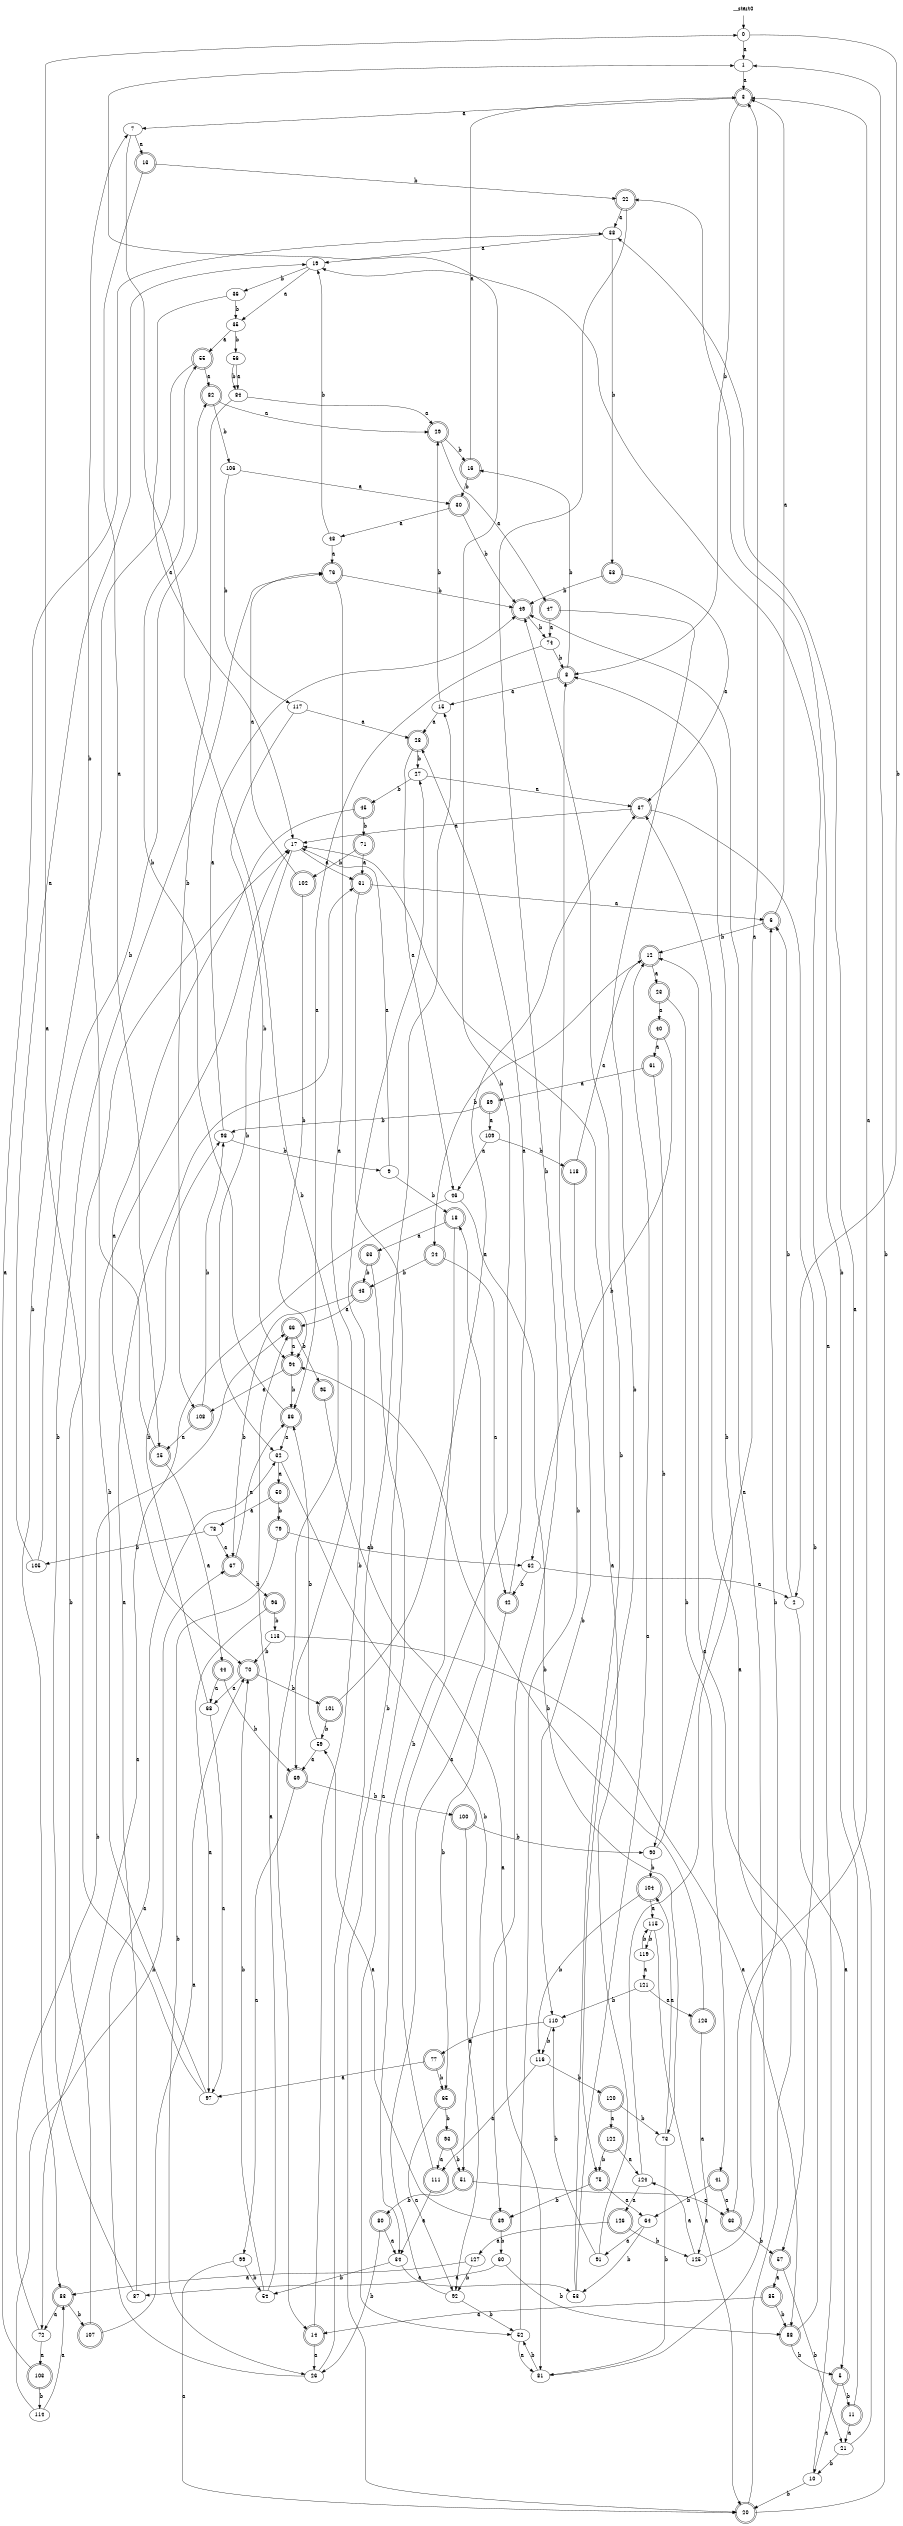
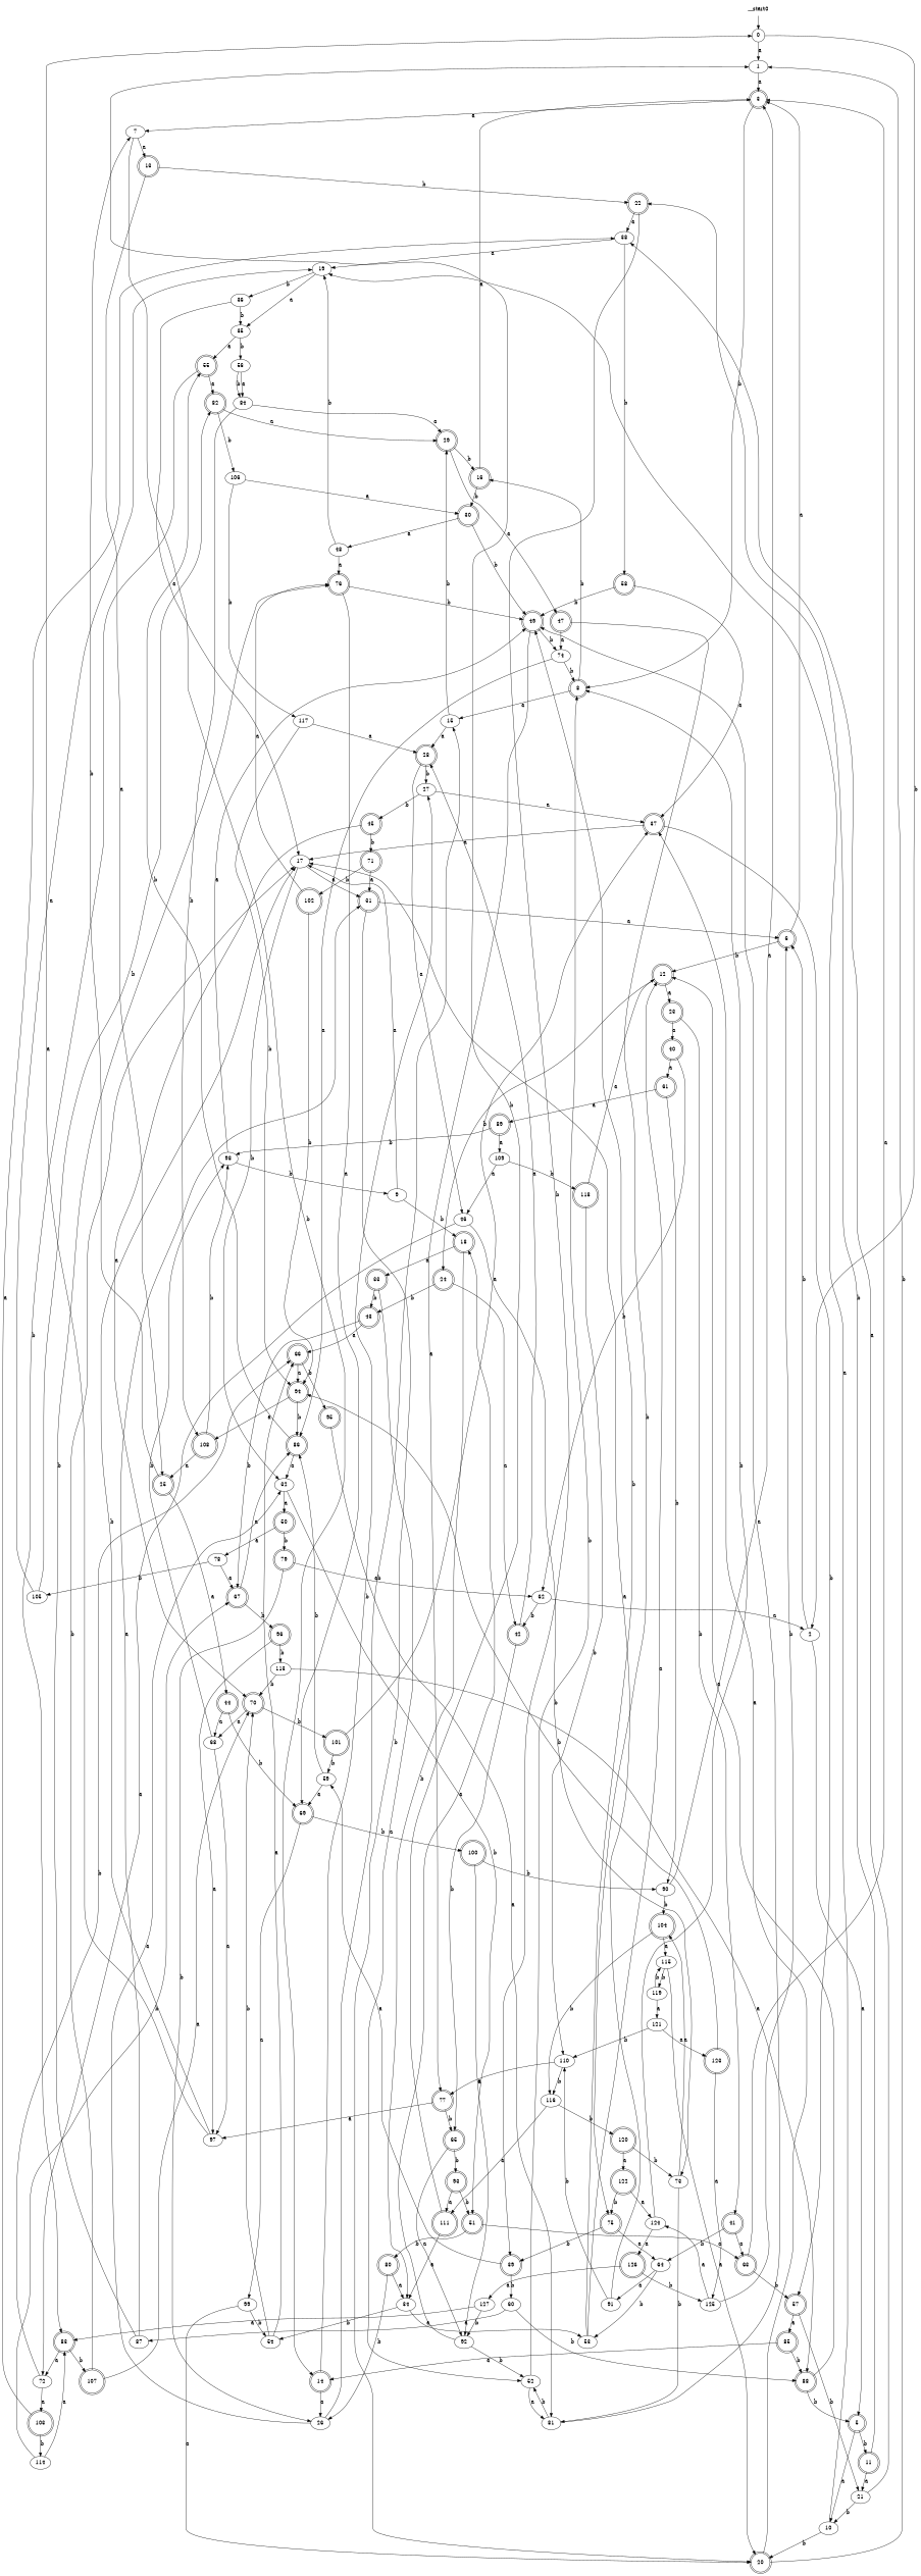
  digraph {
    node [shape=doublecircle]
    __start0 [shape=none]
    0 [shape=circle]
    1 [shape=""]
    2 [shape=""]
    3
    5
    6
    7 [shape=""]
    8
    10 [shape=""]
    11
    12
    13
    14
    15 [shape=""]
    16
    9 [shape=""]
    17 [shape=""]
    18
    19 [shape=""]
    20
    21 [shape=""]
    22
    23
    24
    25
    26 [shape=""]
    27 [shape=""]
    28
    29
    30
    31
    32 [shape=""]
    33
    34 [shape=""]
    35 [shape=""]
    36 [shape=""]
    37
    38 [shape=""]
    39
    40
    41
    42
    43
    44
    45
    46 [shape=""]
    47
    48 [shape=""]
    49
    50
    51
    52 [shape=""]
    53 [shape=""]
    54 [shape=""]
    55
    56 [shape=""]
    57
    58
    59 [shape=""]
    60 [shape=""]
    61
    62 [shape=""]
    63
    64 [shape=""]
    65
    66
    67
    68 [shape=""]
    69
    70
    71
    72 [shape=""]
    73 [shape=""]
    74 [shape=""]
    75
    76
    77
    78 [shape=""]
    79
    80
    81 [shape=""]
    82
    83
    84 [shape=""]
    85
    86
    87 [shape=""]
    88
    89
    90 [shape=""]
    91 [shape=""]
    92 [shape=""]
    93
    94
    95
    96
    97 [shape=""]
    98 [shape=""]
    99 [shape=""]
    100
    101
    102
    103
    104
    105 [shape=""]
    106 [shape=""]
    107
    108
    109 [shape=""]
    110 [shape=""]
    111
    113 [shape=""]
    114 [shape=""]
    115 [shape=""]
    116 [shape=""]
    117 [shape=""]
    118
    119 [shape=""]
    120
    121 [shape=""]
    122
    123
    124 [shape=""]
    125 [shape=""]
    126
    127 [shape=""]
    __start0 -> 0
    0 -> 1 [label=a]
    0 -> 2 [label=b]
    1 -> 3 [label=a]
    2 -> 5 [label=a]
    2 -> 6 [label=b]
    3 -> 7 [label=a]
    3 -> 8 [label=b]
    5 -> 10 [label=a]
    5 -> 11 [label=b]
    6 -> 3 [label=a]
    6 -> 12 [label=b]
    7 -> 13 [label=a]
    7 -> 14 [label=b]
    8 -> 15 [label=a]
    8 -> 16 [label=b]
    10 -> 19 [label=a]
    10 -> 20 [label=b]
    11 -> 21 [label=a]
    11 -> 22 [label=b]
    12 -> 23 [label=a]
    12 -> 24 [label=b]
    13 -> 22 [label=b]
    13 -> 25 [label=a]
    14 -> 26 [label=a]
    14 -> 27 [label=b]
    15 -> 28 [label=a]
    15 -> 29 [label=b]
    16 -> 3 [label=a]
    16 -> 30 [label=b]
    9 -> 17 [label=a]
    9 -> 18 [label=b]
    17 -> 31 [label=a]
    17 -> 32 [label=b]
    18 -> 33 [label=a]
    18 -> 34 [label=b]
    19 -> 35 [label=a]
    19 -> 36 [label=b]
    20 -> 1 [label=b]
    20 -> 37 [label=a]
    21 -> 10 [label=b]
    21 -> 38 [label=a]
    22 -> 38 [label=a]
    22 -> 39 [label=b]
    23 -> 40 [label=a]
    23 -> 41 [label=b]
    24 -> 42 [label=a]
    24 -> 43 [label=b]
    25 -> 7 [label=b]
    25 -> 44 [label=a]
    26 -> 15 [label=b]
    26 -> 32 [label=a]
    27 -> 37 [label=a]
    27 -> 45 [label=b]
    28 -> 27 [label=b]
    28 -> 46 [label=a]
    29 -> 16 [label=b]
    29 -> 47 [label=a]
    30 -> 48 [label=a]
    30 -> 49 [label=b]
    31 -> 6 [label=a]
    31 -> 20 [label=b]
    32 -> 50 [label=a]
    32 -> 51 [label=b]
    33 -> 43 [label=b]
    33 -> 52 [label=a]
    34 -> 53 [label=a]
    34 -> 54 [label=b]
    35 -> 55 [label=a]
    35 -> 56 [label=b]
    36 -> 17 [label=a]
    36 -> 35 [label=b]
    37 -> 17 [label=a]
    37 -> 57 [label=b]
    38 -> 19 [label=a]
    38 -> 58 [label=b]
    39 -> 59 [label=a]
    39 -> 60 [label=b]
    40 -> 61 [label=a]
    40 -> 62 [label=b]
    41 -> 63 [label=a]
    41 -> 64 [label=b]
    42 -> 28 [label=a]
    42 -> 65 [label=b]
    43 -> 66 [label=a]
    43 -> 67 [label=b]
    44 -> 68 [label=a]
    44 -> 69 [label=b]
    45 -> 70 [label=a]
    45 -> 71 [label=b]
    46 -> 72 [label=a]
    46 -> 73 [label=b]
    47 -> 74 [label=a]
    47 -> 75 [label=b]
    48 -> 19 [label=b]
    48 -> 76 [label=a]
    49 -> 74 [label=b]
+   49 -> 77 [label=a]
    50 -> 78 [label=a]
    50 -> 79 [label=b]
    51 -> 63 [label=a]
    51 -> 80 [label=b]
    52 -> 8 [label=b]
    52 -> 81 [label=a]
    53 -> 12 [label=a]
    53 -> 49 [label=b]
    54 -> 66 [label=a]
    54 -> 70 [label=b]
    55 -> 82 [label=a]
    55 -> 83 [label=b]
    56 -> 84 [label=a]
    56 -> 84 [label=b]
    57 -> 21 [label=b]
    57 -> 85 [label=a]
    58 -> 37 [label=a]
    58 -> 49 [label=b]
    59 -> 69 [label=a]
    59 -> 86 [label=b]
    60 -> 87 [label=a]
    60 -> 88 [label=b]
    61 -> 89 [label=a]
    61 -> 90 [label=b]
    62 -> 2 [label=a]
    62 -> 42 [label=b]
    63 -> 3 [label=a]
    63 -> 57 [label=b]
    64 -> 53 [label=b]
    64 -> 91 [label=a]
    65 -> 92 [label=a]
    65 -> 93 [label=b]
    66 -> 94 [label=a]
    66 -> 95 [label=b]
    67 -> 86 [label=a]
    67 -> 96 [label=b]
    68 -> 97 [label=a]
    68 -> 98 [label=b]
    69 -> 99 [label=a]
    69 -> 100 [label=b]
    70 -> 68 [label=a]
    70 -> 101 [label=b]
    71 -> 31 [label=a]
    71 -> 102 [label=b]
    72 -> 66 [label=b]
    72 -> 103 [label=a]
    73 -> 81 [label=b]
    73 -> 104 [label=a]
    74 -> 8 [label=b]
    74 -> 86 [label=a]
    75 -> 39 [label=b]
    75 -> 64 [label=a]
    76 -> 49 [label=b]
    76 -> 69 [label=a]
    77 -> 65 [label=b]
    77 -> 97 [label=a]
    78 -> 67 [label=a]
    78 -> 105 [label=b]
    79 -> 26 [label=b]
    79 -> 62 [label=a]
    80 -> 26 [label=b]
    80 -> 34 [label=a]
    81 -> 49 [label=a]
    81 -> 52 [label=b]
    82 -> 29 [label=a]
    82 -> 106 [label=b]
    83 -> 72 [label=a]
    83 -> 107 [label=b]
    84 -> 29 [label=a]
    84 -> 108 [label=b]
    85 -> 14 [label=a]
    85 -> 88 [label=b]
    86 -> 32 [label=a]
    86 -> 55 [label=b]
    87 -> 31 [label=a]
    87 -> 76 [label=b]
    88 -> 5 [label=b]
    88 -> 12 [label=a]
    89 -> 98 [label=b]
    89 -> 109 [label=a]
    90 -> 3 [label=a]
    90 -> 104 [label=b]
    91 -> 17 [label=a]
    91 -> 110 [label=b]
    92 -> 18 [label=a]
    92 -> 52 [label=b]
    93 -> 51 [label=b]
    93 -> 111 [label=a]
    94 -> 86 [label=b]
    94 -> 108 [label=a]
    95 -> 81 [label=a]
    96 -> 97 [label=a]
    96 -> 113 [label=b]
    97 -> 0 [label=a]
    97 -> 17 [label=b]
    98 -> 9 [label=b]
    98 -> 49 [label=a]
    99 -> 20 [label=a]
    99 -> 54 [label=b]
    100 -> 90 [label=b]
    100 -> 92 [label=a]
    101 -> 37 [label=a]
    101 -> 59 [label=b]
    102 -> 76 [label=a]
    102 -> 94 [label=b]
    103 -> 38 [label=a]
    103 -> 114 [label=b]
    104 -> 115 [label=a]
    104 -> 116 [label=b]
    105 -> 19 [label=a]
    105 -> 82 [label=b]
    106 -> 30 [label=a]
    106 -> 117 [label=b]
    107 -> 17 [label=b]
    107 -> 70 [label=a]
    108 -> 25 [label=a]
    108 -> 98 [label=b]
    109 -> 46 [label=a]
    109 -> 118 [label=b]
    110 -> 77 [label=a]
    110 -> 116 [label=b]
    111 -> 1 [label=b]
    111 -> 34 [label=a]
    113 -> 70 [label=b]
    113 -> 88 [label=a]
    114 -> 67 [label=b]
    114 -> 83 [label=a]
    115 -> 20 [label=a]
    115 -> 119 [label=b]
    116 -> 111 [label=a]
    116 -> 120 [label=b]
    117 -> 28 [label=a]
    117 -> 94 [label=b]
    118 -> 12 [label=a]
    118 -> 110 [label=b]
    119 -> 115 [label=b]
    119 -> 121 [label=a]
    120 -> 73 [label=b]
    120 -> 122 [label=a]
    121 -> 110 [label=b]
    121 -> 123 [label=a]
    122 -> 75 [label=b]
    122 -> 124 [label=a]
    123 -> 94 [label=b]
    123 -> 125 [label=a]
    124 -> 8 [label=b]
    124 -> 126 [label=a]
    125 -> 6 [label=b]
    125 -> 124 [label=a]
    126 -> 125 [label=b]
    126 -> 127 [label=a]
    127 -> 83 [label=a]
    127 -> 92 [label=b]
  }
